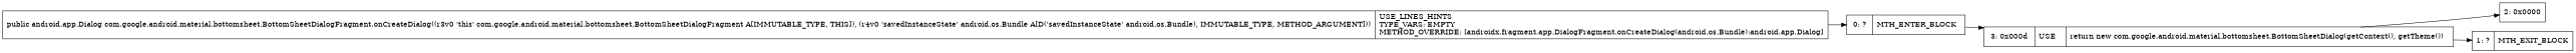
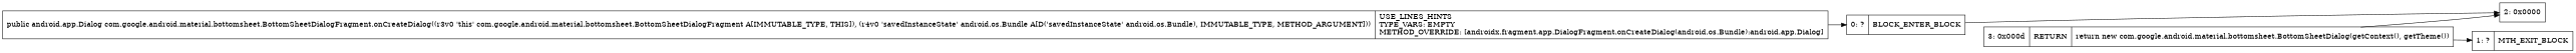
  digraph {
    rankdir=LR
    node [shape=record]
-   n1 [label="{0\:\ ?|MTH_ENTER_BLOCK\l}"]
+   n1 [label="{0\:\ ?|BLOCK_ENTER_BLOCK\l}"]
    n2 [label="{2\:\ 0x0000}"]
-   n3 [label="{3\:\ 0x000d|USE\l|return new com.google.android.material.bottomsheet.BottomSheetDialog(getContext(), getTheme())\l}"]
+   n3 [label="{3\:\ 0x000d|RETURN\l|return new com.google.android.material.bottomsheet.BottomSheetDialog(getContext(), getTheme())\l}"]
    n4 [label="{1\:\ ?|MTH_EXIT_BLOCK\l}"]
    n5 [label="{public android.app.Dialog com.google.android.material.bottomsheet.BottomSheetDialogFragment.onCreateDialog((r3v0 'this' com.google.android.material.bottomsheet.BottomSheetDialogFragment A[IMMUTABLE_TYPE, THIS]), (r4v0 'savedInstanceState' android.os.Bundle A[D('savedInstanceState' android.os.Bundle), IMMUTABLE_TYPE, METHOD_ARGUMENT]))  | USE_LINES_HINTS\lTYPE_VARS: EMPTY\lMETHOD_OVERRIDE: [androidx.fragment.app.DialogFragment.onCreateDialog(android.os.Bundle):android.app.Dialog]\l}"]
-   n1 -> n3
+   n1 -> n2
    n3 -> n2
    n3 -> n4
    n5 -> n1
  }
